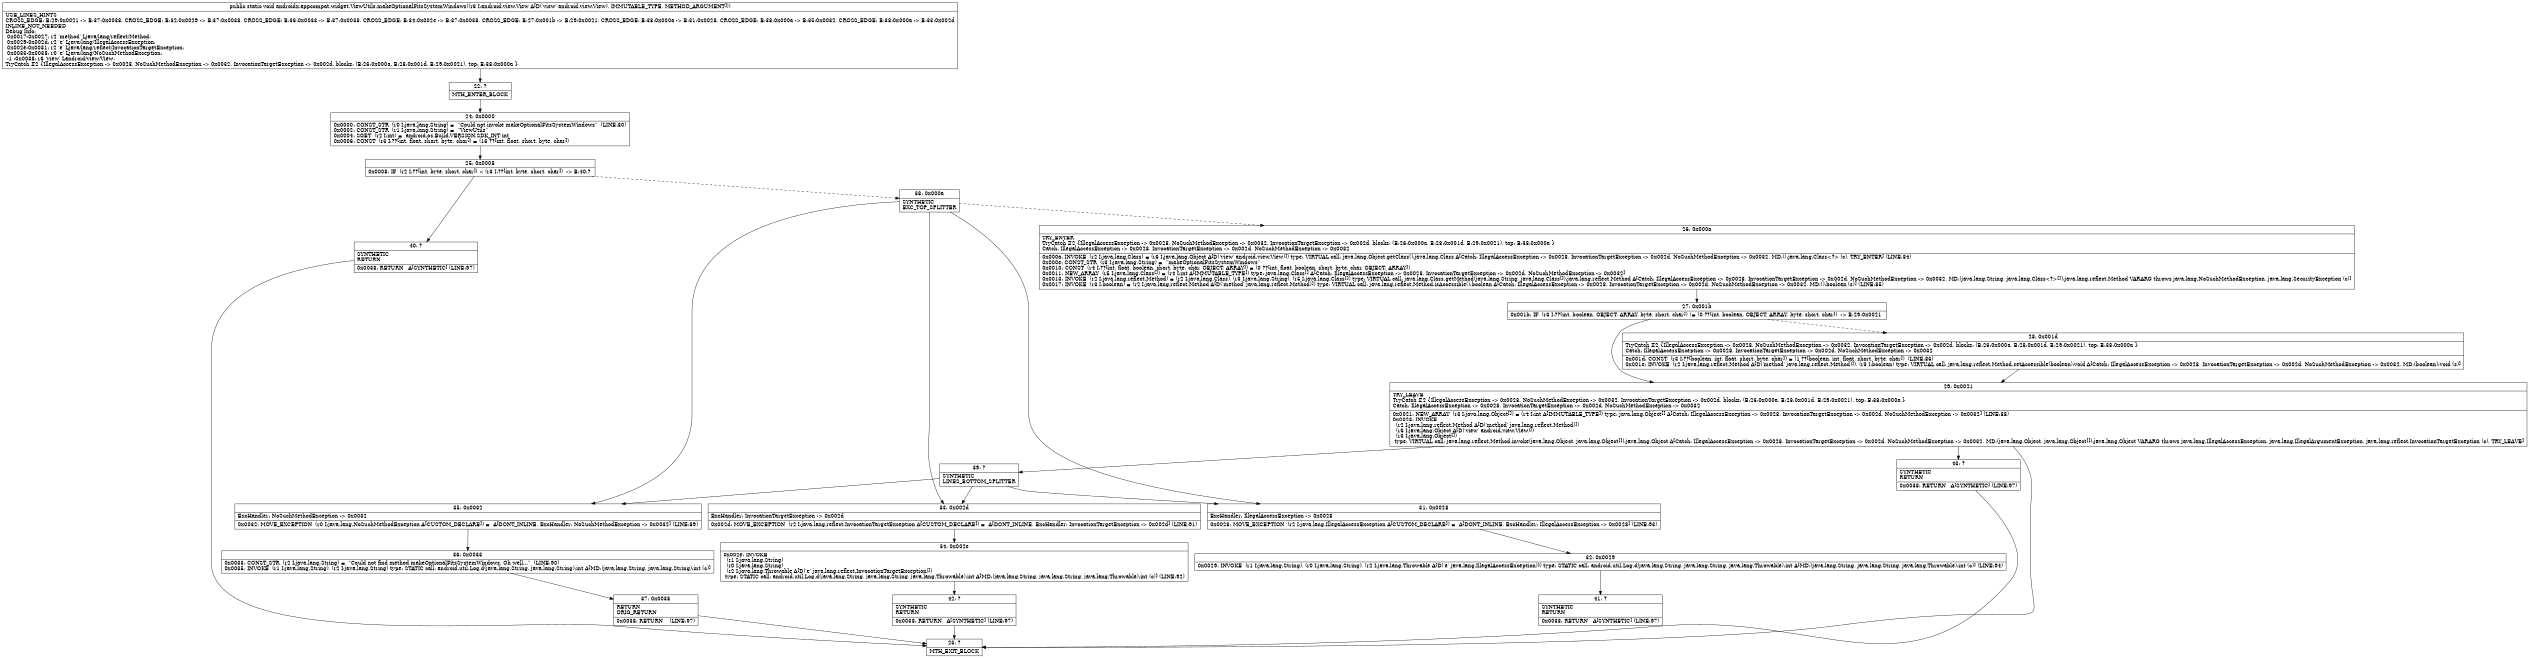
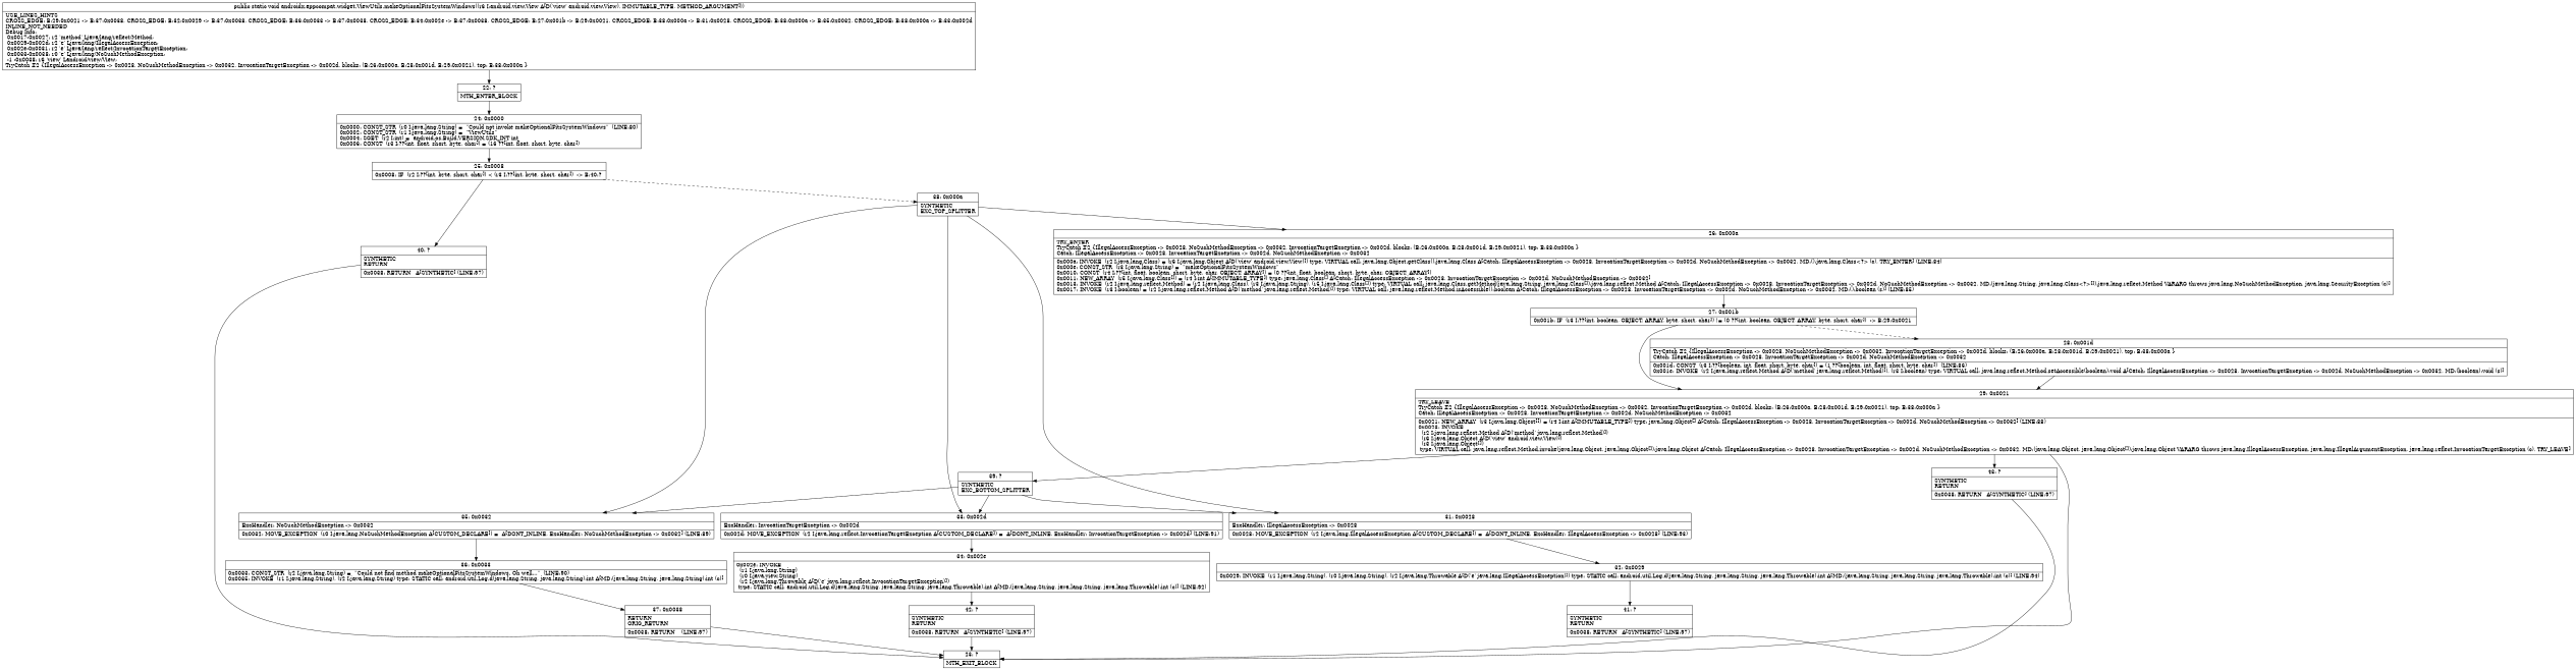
  digraph {
    node [shape=record]
    n1 [label="{22\:\ ?|MTH_ENTER_BLOCK\l}"]
    n2 [label="{24\:\ 0x0000|0x0000: CONST_STR  (r0 I:java.lang.String) =  \"Could not invoke makeOptionalFitsSystemWindows\"  (LINE:80)\l0x0002: CONST_STR  (r1 I:java.lang.String) =  \"ViewUtils\" \l0x0004: SGET  (r2 I:int) =  android.os.Build.VERSION.SDK_INT int \l0x0006: CONST  (r3 I:??[int, float, short, byte, char]) = (16 ??[int, float, short, byte, char]) \l}"]
    n3 [label="{25\:\ 0x0008|0x0008: IF  (r2 I:??[int, byte, short, char]) \< (r3 I:??[int, byte, short, char])  \-\> B:40:? \l}"]
    n4 [label="{38\:\ 0x000a|SYNTHETIC\lEXC_TOP_SPLITTER\l}"]
    n5 [label="{40\:\ ?|SYNTHETIC\lRETURN\l|0x0038: RETURN   A[SYNTHETIC] (LINE:97)\l}"]
    n6 [label="{26\:\ 0x000a|TRY_ENTER\lTryCatch #2 \{IllegalAccessException \-\> 0x0028, NoSuchMethodException \-\> 0x0032, InvocationTargetException \-\> 0x002d, blocks: (B:26:0x000a, B:28:0x001d, B:29:0x0021), top: B:38:0x000a \}\lCatch: IllegalAccessException \-\> 0x0028, InvocationTargetException \-\> 0x002d, NoSuchMethodException \-\> 0x0032\l|0x000a: INVOKE  (r2 I:java.lang.Class) = (r6 I:java.lang.Object A[D('view' android.view.View)]) type: VIRTUAL call: java.lang.Object.getClass():java.lang.Class A[Catch: IllegalAccessException \-\> 0x0028, InvocationTargetException \-\> 0x002d, NoSuchMethodException \-\> 0x0032, MD:():java.lang.Class\<?\> (c), TRY_ENTER] (LINE:84)\l0x000e: CONST_STR  (r3 I:java.lang.String) =  \"makeOptionalFitsSystemWindows\" \l0x0010: CONST  (r4 I:??[int, float, boolean, short, byte, char, OBJECT, ARRAY]) = (0 ??[int, float, boolean, short, byte, char, OBJECT, ARRAY]) \l0x0011: NEW_ARRAY  (r5 I:java.lang.Class[]) = (r4 I:int A[IMMUTABLE_TYPE]) type: java.lang.Class[] A[Catch: IllegalAccessException \-\> 0x0028, InvocationTargetException \-\> 0x002d, NoSuchMethodException \-\> 0x0032]\l0x0013: INVOKE  (r2 I:java.lang.reflect.Method) = (r2 I:java.lang.Class), (r3 I:java.lang.String), (r5 I:java.lang.Class[]) type: VIRTUAL call: java.lang.Class.getMethod(java.lang.String, java.lang.Class[]):java.lang.reflect.Method A[Catch: IllegalAccessException \-\> 0x0028, InvocationTargetException \-\> 0x002d, NoSuchMethodException \-\> 0x0032, MD:(java.lang.String, java.lang.Class\<?\>[]):java.lang.reflect.Method VARARG throws java.lang.NoSuchMethodException, java.lang.SecurityException (c)]\l0x0017: INVOKE  (r3 I:boolean) = (r2 I:java.lang.reflect.Method A[D('method' java.lang.reflect.Method)]) type: VIRTUAL call: java.lang.reflect.Method.isAccessible():boolean A[Catch: IllegalAccessException \-\> 0x0028, InvocationTargetException \-\> 0x002d, NoSuchMethodException \-\> 0x0032, MD:():boolean (s)] (LINE:85)\l}"]
    n7 [label="{31\:\ 0x0028|ExcHandler: IllegalAccessException \-\> 0x0028\l|0x0028: MOVE_EXCEPTION  (r2 I:java.lang.IllegalAccessException A[CUSTOM_DECLARE]) =  A[DONT_INLINE, ExcHandler: IllegalAccessException \-\> 0x0028] (LINE:93)\l}"]
    n8 [label="{35\:\ 0x0032|ExcHandler: NoSuchMethodException \-\> 0x0032\l|0x0032: MOVE_EXCEPTION  (r0 I:java.lang.NoSuchMethodException A[CUSTOM_DECLARE]) =  A[DONT_INLINE, ExcHandler: NoSuchMethodException \-\> 0x0032] (LINE:89)\l}"]
    n9 [label="{33\:\ 0x002d|ExcHandler: InvocationTargetException \-\> 0x002d\l|0x002d: MOVE_EXCEPTION  (r2 I:java.lang.reflect.InvocationTargetException A[CUSTOM_DECLARE]) =  A[DONT_INLINE, ExcHandler: InvocationTargetException \-\> 0x002d] (LINE:91)\l}"]
    n10 [label="{23\:\ ?|MTH_EXIT_BLOCK\l}"]
    n11 [label="{27\:\ 0x001b|0x001b: IF  (r3 I:??[int, boolean, OBJECT, ARRAY, byte, short, char]) != (0 ??[int, boolean, OBJECT, ARRAY, byte, short, char])  \-\> B:29:0x0021 \l}"]
    n12 [label="{32\:\ 0x0029|0x0029: INVOKE  (r1 I:java.lang.String), (r0 I:java.lang.String), (r2 I:java.lang.Throwable A[D('e' java.lang.IllegalAccessException)]) type: STATIC call: android.util.Log.d(java.lang.String, java.lang.String, java.lang.Throwable):int A[MD:(java.lang.String, java.lang.String, java.lang.Throwable):int (c)] (LINE:94)\l}"]
    n13 [label="{36\:\ 0x0033|0x0033: CONST_STR  (r2 I:java.lang.String) =  \"Could not find method makeOptionalFitsSystemWindows. Oh well...\"  (LINE:90)\l0x0035: INVOKE  (r1 I:java.lang.String), (r2 I:java.lang.String) type: STATIC call: android.util.Log.d(java.lang.String, java.lang.String):int A[MD:(java.lang.String, java.lang.String):int (c)]\l}"]
-   n14 [label="{34\:\ 0x002e|0x002e: INVOKE  \l  (r1 I:java.lang.String)\l  (r0 I:java.lang.String)\l  (r2 I:java.lang.Throwable A[D('e' java.lang.reflect.InvocationTargetException)])\l type: STATIC call: android.util.Log.d(java.lang.String, java.lang.String, java.lang.Throwable):int A[MD:(java.lang.String, java.lang.String, java.lang.Throwable):int (c)] (LINE:92)\l}"]
+   n14 [label="{34\:\ 0x002e|0x002e: INVOKE  \l  (r1 I:java.lang.String)\l  (r0 I:java.view.String)\l  (r2 I:java.lang.Throwable A[D('e' java.lang.reflect.InvocationTargetException)])\l type: STATIC call: android.util.Log.d(java.lang.String, java.lang.String, java.lang.Throwable):int A[MD:(java.lang.String, java.lang.String, java.lang.Throwable):int (c)] (LINE:92)\l}"]
    n15 [label="{28\:\ 0x001d|TryCatch #2 \{IllegalAccessException \-\> 0x0028, NoSuchMethodException \-\> 0x0032, InvocationTargetException \-\> 0x002d, blocks: (B:26:0x000a, B:28:0x001d, B:29:0x0021), top: B:38:0x000a \}\lCatch: IllegalAccessException \-\> 0x0028, InvocationTargetException \-\> 0x002d, NoSuchMethodException \-\> 0x0032\l|0x001d: CONST  (r3 I:??[boolean, int, float, short, byte, char]) = (1 ??[boolean, int, float, short, byte, char])  (LINE:86)\l0x001e: INVOKE  (r2 I:java.lang.reflect.Method A[D('method' java.lang.reflect.Method)]), (r3 I:boolean) type: VIRTUAL call: java.lang.reflect.Method.setAccessible(boolean):void A[Catch: IllegalAccessException \-\> 0x0028, InvocationTargetException \-\> 0x002d, NoSuchMethodException \-\> 0x0032, MD:(boolean):void (s)]\l}"]
    n16 [label="{29\:\ 0x0021|TRY_LEAVE\lTryCatch #2 \{IllegalAccessException \-\> 0x0028, NoSuchMethodException \-\> 0x0032, InvocationTargetException \-\> 0x002d, blocks: (B:26:0x000a, B:28:0x001d, B:29:0x0021), top: B:38:0x000a \}\lCatch: IllegalAccessException \-\> 0x0028, InvocationTargetException \-\> 0x002d, NoSuchMethodException \-\> 0x0032\l|0x0021: NEW_ARRAY  (r3 I:java.lang.Object[]) = (r4 I:int A[IMMUTABLE_TYPE]) type: java.lang.Object[] A[Catch: IllegalAccessException \-\> 0x0028, InvocationTargetException \-\> 0x002d, NoSuchMethodException \-\> 0x0032] (LINE:88)\l0x0023: INVOKE  \l  (r2 I:java.lang.reflect.Method A[D('method' java.lang.reflect.Method)])\l  (r6 I:java.lang.Object A[D('view' android.view.View)])\l  (r3 I:java.lang.Object[])\l type: VIRTUAL call: java.lang.reflect.Method.invoke(java.lang.Object, java.lang.Object[]):java.lang.Object A[Catch: IllegalAccessException \-\> 0x0028, InvocationTargetException \-\> 0x002d, NoSuchMethodException \-\> 0x0032, MD:(java.lang.Object, java.lang.Object[]):java.lang.Object VARARG throws java.lang.IllegalAccessException, java.lang.IllegalArgumentException, java.lang.reflect.InvocationTargetException (c), TRY_LEAVE]\l}"]
-   n17 [label="{39\:\ ?|SYNTHETIC\lLINES_BOTTOM_SPLITTER\l}"]
+   n17 [label="{39\:\ ?|SYNTHETIC\lEXC_BOTTOM_SPLITTER\l}"]
    n18 [label="{43\:\ ?|SYNTHETIC\lRETURN\l|0x0038: RETURN   A[SYNTHETIC] (LINE:97)\l}"]
    n19 [label="{41\:\ ?|SYNTHETIC\lRETURN\l|0x0038: RETURN   A[SYNTHETIC] (LINE:97)\l}"]
    n20 [label="{37\:\ 0x0038|RETURN\lORIG_RETURN\l|0x0038: RETURN    (LINE:97)\l}"]
    n21 [label="{42\:\ ?|SYNTHETIC\lRETURN\l|0x0038: RETURN   A[SYNTHETIC] (LINE:97)\l}"]
    n22 [label="{public static void androidx.appcompat.widget.ViewUtils.makeOptionalFitsSystemWindows((r6 I:android.view.View A[D('view' android.view.View), IMMUTABLE_TYPE, METHOD_ARGUMENT]))  | USE_LINES_HINTS\lCROSS_EDGE: B:29:0x0021 \-\> B:37:0x0038, CROSS_EDGE: B:32:0x0029 \-\> B:37:0x0038, CROSS_EDGE: B:36:0x0033 \-\> B:37:0x0038, CROSS_EDGE: B:34:0x002e \-\> B:37:0x0038, CROSS_EDGE: B:27:0x001b \-\> B:29:0x0021, CROSS_EDGE: B:38:0x000a \-\> B:31:0x0028, CROSS_EDGE: B:38:0x000a \-\> B:35:0x0032, CROSS_EDGE: B:38:0x000a \-\> B:33:0x002d\lINLINE_NOT_NEEDED\lDebug Info:\l  0x0017\-0x0027: r2 'method' Ljava\/lang\/reflect\/Method;\l  0x0029\-0x002d: r2 'e' Ljava\/lang\/IllegalAccessException;\l  0x002e\-0x0031: r2 'e' Ljava\/lang\/reflect\/InvocationTargetException;\l  0x0033\-0x0038: r0 'e' Ljava\/lang\/NoSuchMethodException;\l  \-1 \-0x0038: r6 'view' Landroid\/view\/View;\lTryCatch #2 \{IllegalAccessException \-\> 0x0028, NoSuchMethodException \-\> 0x0032, InvocationTargetException \-\> 0x002d, blocks: (B:26:0x000a, B:28:0x001d, B:29:0x0021), top: B:38:0x000a \}\l}"]
    n1 -> n2
    n2 -> n3
    n3 -> n4 [style=dashed]
    n3 -> n5
-   n4 -> n6 [style=dashed]
+   n4 -> n6
    n4 -> n7
    n4 -> n8
    n4 -> n9
    n5 -> n10
    n6 -> n11
    n7 -> n12
    n8 -> n13
    n9 -> n14
    n11 -> n15 [style=dashed]
    n11 -> n16
    n12 -> n19
    n13 -> n20
    n14 -> n21
    n15 -> n16
    n16 -> n10
    n16 -> n17
    n16 -> n18
    n17 -> n7
    n17 -> n8
    n17 -> n9
    n18 -> n10
    n20 -> n10
    n21 -> n10
    n22 -> n1
  }
